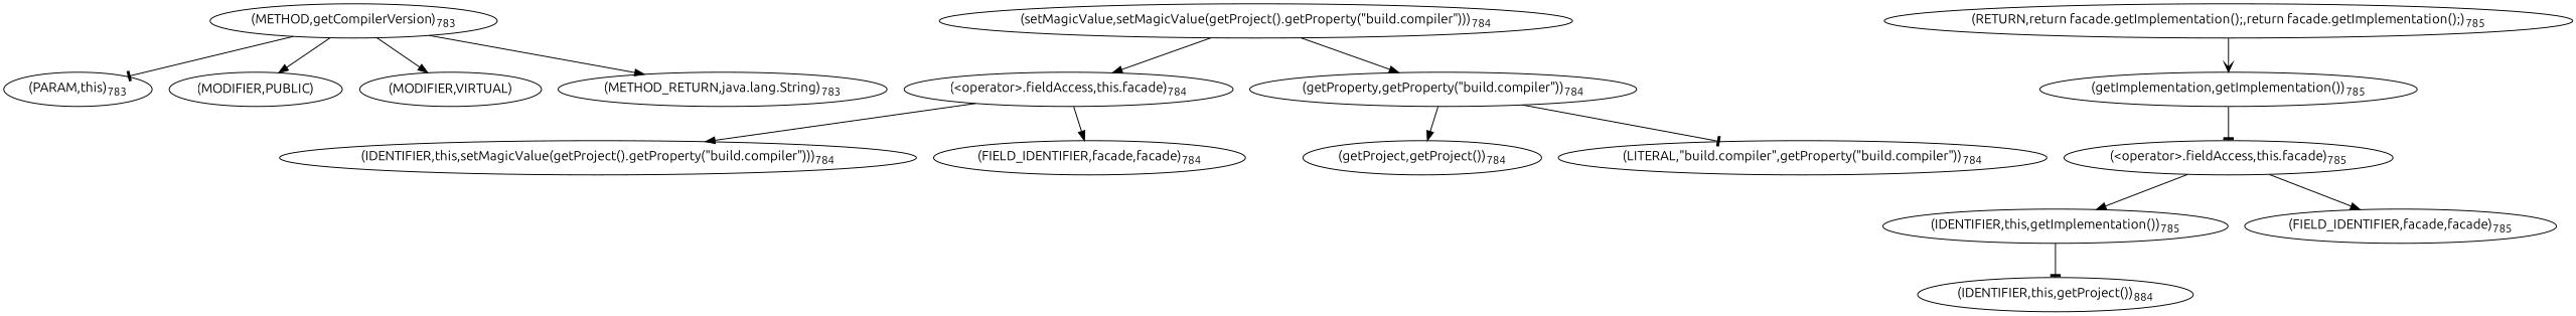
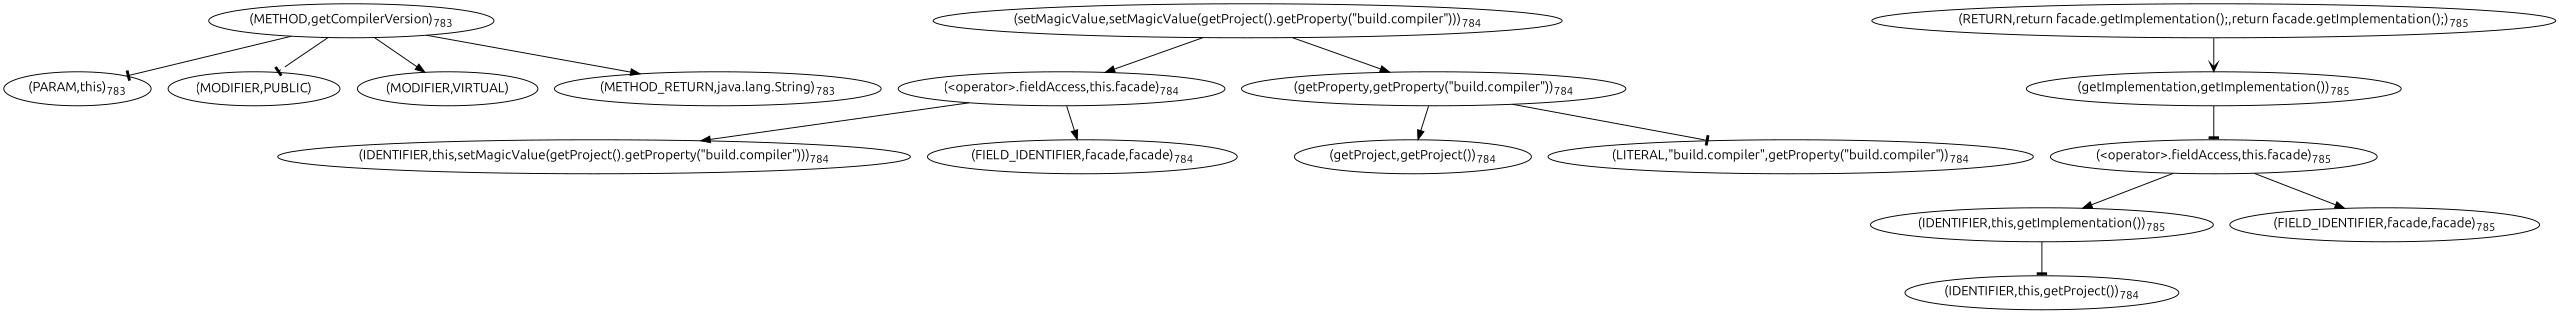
  digraph {
    fontname=Ubuntu
    node [fontname=Ubuntu]
    edge [arrowhead=normal fontname=Ubuntu]
    n1 [label=<(METHOD,getCompilerVersion)<SUB>783</SUB>>]
    n2 [label=<(PARAM,this)<SUB>783</SUB>>]
    n3 [label=<(MODIFIER,PUBLIC)>]
    n4 [label=<(MODIFIER,VIRTUAL)>]
    n5 [label=<(METHOD_RETURN,java.lang.String)<SUB>783</SUB>>]
    n6 [label=<(setMagicValue,setMagicValue(getProject().getProperty(&quot;build.compiler&quot;)))<SUB>784</SUB>>]
    n7 [label=<(&lt;operator&gt;.fieldAccess,this.facade)<SUB>784</SUB>>]
    n8 [label=<(getProperty,getProperty(&quot;build.compiler&quot;))<SUB>784</SUB>>]
    n9 [label=<(RETURN,return facade.getImplementation();,return facade.getImplementation();)<SUB>785</SUB>>]
    n10 [label=<(getImplementation,getImplementation())<SUB>785</SUB>>]
    n11 [label=<(IDENTIFIER,this,setMagicValue(getProject().getProperty(&quot;build.compiler&quot;)))<SUB>784</SUB>>]
    n12 [label=<(FIELD_IDENTIFIER,facade,facade)<SUB>784</SUB>>]
    n13 [label=<(getProject,getProject())<SUB>784</SUB>>]
    n14 [label=<(LITERAL,&quot;build.compiler&quot;,getProperty(&quot;build.compiler&quot;))<SUB>784</SUB>>]
-   n15 [label=<(IDENTIFIER,this,getProject())<SUB>884</SUB>>]
+   n15 [label=<(IDENTIFIER,this,getProject())<SUB>784</SUB>>]
    n16 [label=<(&lt;operator&gt;.fieldAccess,this.facade)<SUB>785</SUB>>]
    n17 [label=<(IDENTIFIER,this,getImplementation())<SUB>785</SUB>>]
    n18 [label=<(FIELD_IDENTIFIER,facade,facade)<SUB>785</SUB>>]
    n1 -> n2 [arrowhead=tee]
-   n1 -> n3
+   n1 -> n3 [arrowhead=tee]
    n1 -> n4
    n1 -> n5
    n6 -> n7
    n6 -> n8
    n7 -> n11
    n7 -> n12
    n8 -> n13
    n8 -> n14 [arrowhead=tee]
    n9 -> n10 [arrowhead=vee]
    n10 -> n16 [arrowhead=tee]
    n16 -> n17
    n16 -> n18
    n17 -> n15 [arrowhead=tee]
  }
